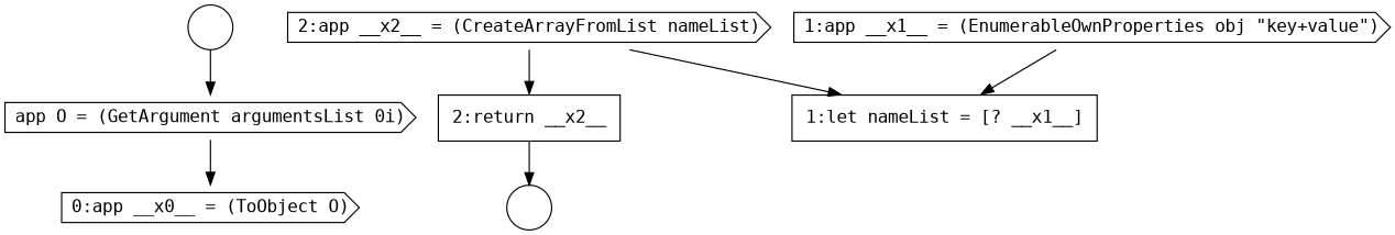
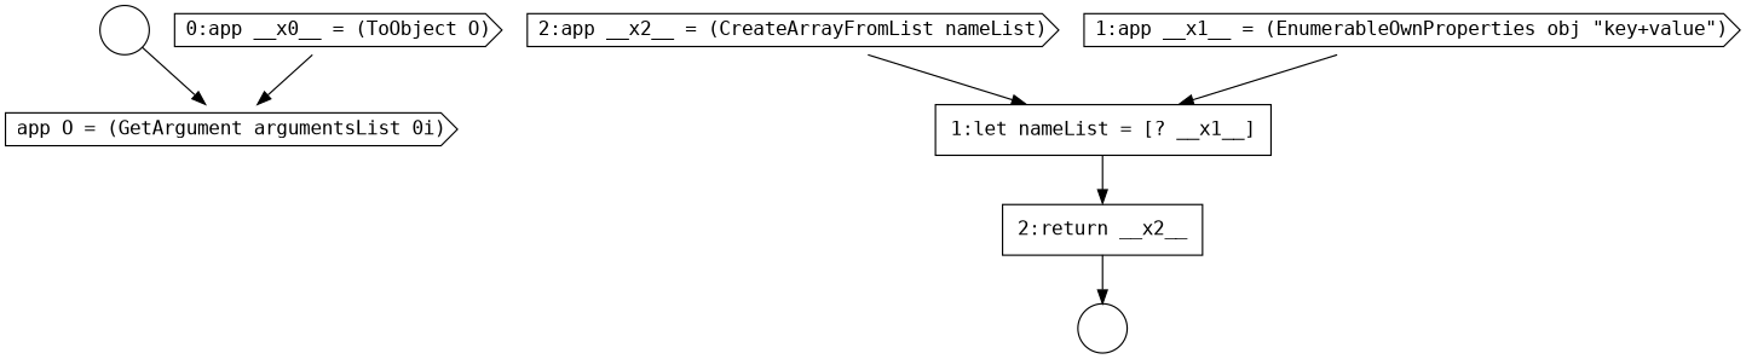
  digraph {
    fontname="DejaVu Sans Mono"
    node [color=black fillcolor=white fontname="DejaVu Sans Mono" shape=cds style=filled]
    edge [color=black fontname="DejaVu Sans Mono"]
    n1 [label=" " shape=circle]
    n2 [label=<<font color="black">app O = (GetArgument argumentsList 0i)</font>>]
    n3 [label=<<font color="black">0:app __x0__ = (ToObject O)</font>>]
    n4 [label=" " shape=circle]
    n5 [label=<<font color="black">     <table border="0" cellborder="1" cellspacing="0" cellpadding="10">       <tr><td align="left">2:return __x2__</td></tr>     </table>   </font>> margin=0 shape=none]
    n6 [label=<<font color="black">2:app __x2__ = (CreateArrayFromList nameList)</font>>]
    n7 [label=<<font color="black">     <table border="0" cellborder="1" cellspacing="0" cellpadding="10">       <tr><td align="left">1:let nameList = [? __x1__]</td></tr>     </table>   </font>> margin=0 shape=none]
    n8 [label=<<font color="black">1:app __x1__ = (EnumerableOwnProperties obj &quot;key+value&quot;)</font>>]
    n1 -> n2
-   n2 -> n3
+   n3 -> n2
    n5 -> n4
-   n6 -> n5
+   n7 -> n5
    n6 -> n7
    n8 -> n7
  }
